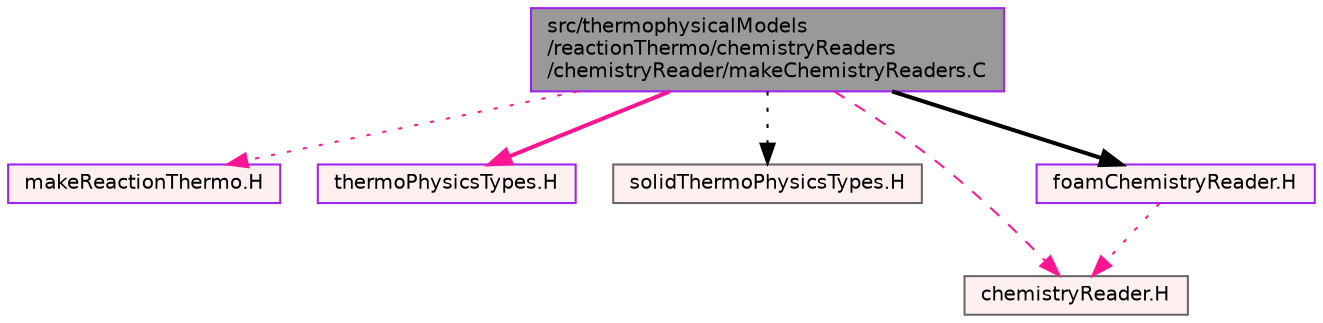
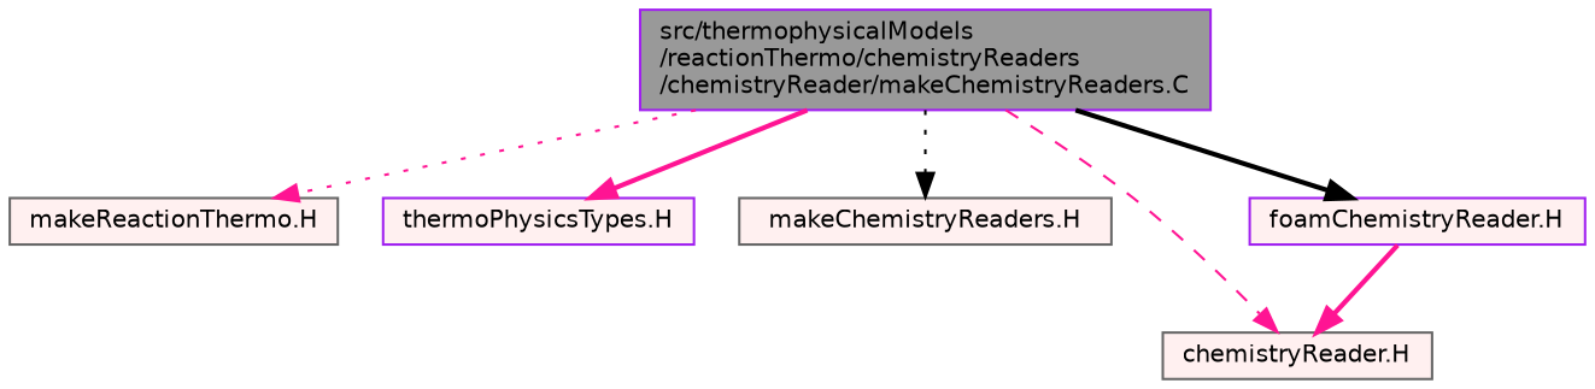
  digraph {
    node [color=purple fillcolor="#FFF0F0" fontname=Helvetica fontsize=10 shape=box style=filled]
    edge [color=deeppink fontname=Helvetica fontsize=10 labelfontname=Helvetica labelfontsize=10 style=bold]
    n1 [fillcolor=grey60 fontcolor=black height=0.2 label="src/thermophysicalModels\l/reactionThermo/chemistryReaders\l/chemistryReader/makeChemistryReaders.C" width=0.4]
-   n2 [height=0.2 label="makeReactionThermo.H" width=0.4]
+   n2 [color=gray40 height=0.2 label="makeReactionThermo.H" width=0.4]
    n3 [height=0.2 label="thermoPhysicsTypes.H" width=0.4]
-   n4 [color=gray40 height=0.2 label="solidThermoPhysicsTypes.H" width=0.4]
+   n4 [color=gray40 height=0.2 label="makeChemistryReaders.H" width=0.4]
    n5 [color=gray40 height=0.2 label="chemistryReader.H" width=0.4]
    n6 [height=0.2 label="foamChemistryReader.H" width=0.4]
    n1 -> n2 [style=dotted]
    n1 -> n3
    n1 -> n4 [color=black style=dotted]
    n1 -> n5 [style=dashed]
    n1 -> n6 [color=black]
-   n6 -> n5 [style=dotted]
+   n6 -> n5
  }
